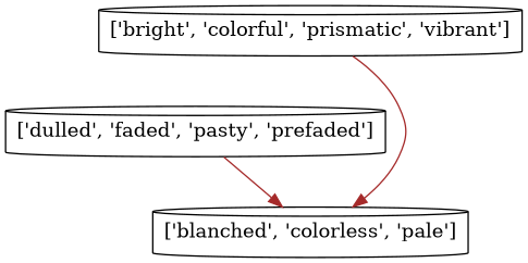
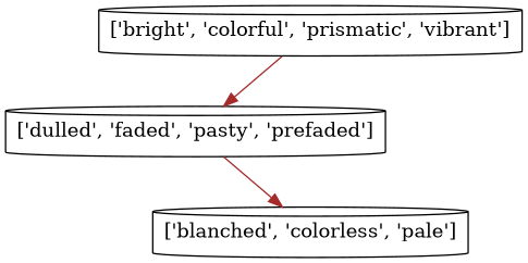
  strict digraph {
    node [shape=cylinder]
    edge [color=brown]
    "['bright', 'colorful', 'prismatic', 'vibrant']"
    "['dulled', 'faded', 'pasty', 'prefaded']"
    "['blanched', 'colorless', 'pale']"
-   "['bright', 'colorful', 'prismatic', 'vibrant']" -> "['blanched', 'colorless', 'pale']"
+   "['bright', 'colorful', 'prismatic', 'vibrant']" -> "['dulled', 'faded', 'pasty', 'prefaded']"
    "['dulled', 'faded', 'pasty', 'prefaded']" -> "['blanched', 'colorless', 'pale']"
  }
